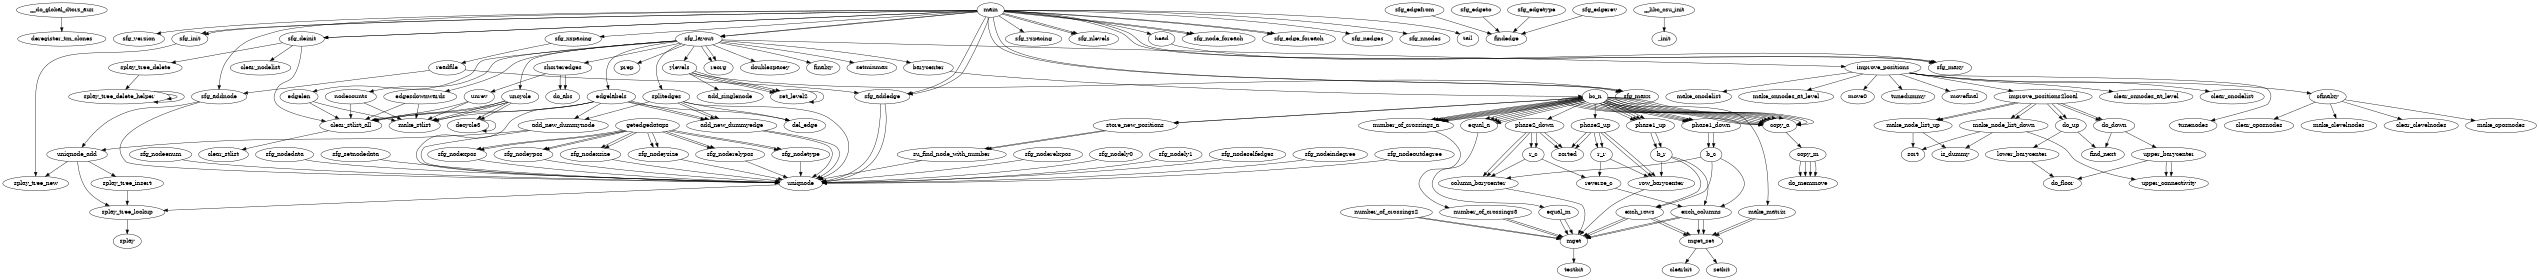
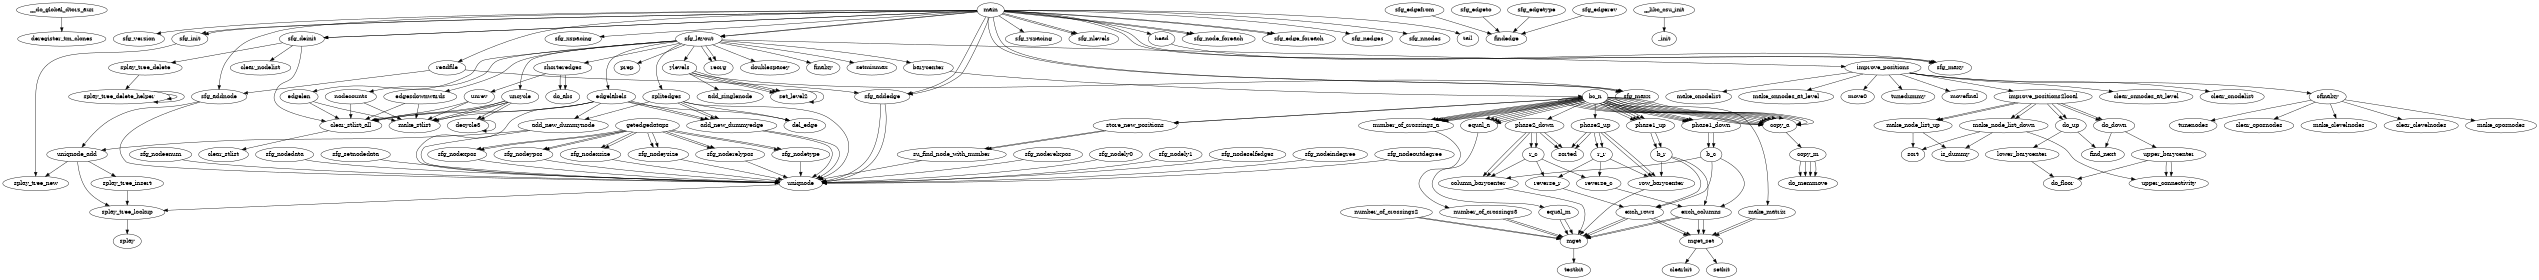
  digraph {
    __do_global_dtors_aux
    deregister_tm_clones
    main
    sfg_version
    sfg_init
    sfg_addnode
    sfg_addedge
    sfg_xspacing
    sfg_yspacing
    sfg_layout
    sfg_nlevels
    sfg_maxy
    sfg_maxx
    sfg_node_foreach
    sfg_edge_foreach
    sfg_deinit
    readfile
    sfg_nedges
    sfg_nnodes
    head
    tail
    splay_tree_new
    uniqnode
    uniqnode_add
    prep
    reorg
    uncycle
    ylevels
    shorteredges
    edgesdownwards
    edgelen
    doublespacey
    edgelabels
    splitedges
    nodecounts
    barycenter
    improve_positions
    finalxy
    setminmax
    clear_stlist_all
    clear_nodelist
    splay_tree_delete
    splay_tree_lookup
    splay_tree_insert
    decycle3
    make_stlist
    add_singlenode
    set_level2
    unrev
    do_abs
    add_new_dummynode
    add_new_dummyedge
    del_edge
    bc_n
    improve_positions2local
    cfinalxy
    make_cnodelist
    make_cnnodes_at_level
    move0
    tunedummy
    tunenodes
    movefinal
    clear_cnnodes_at_level
    clear_cnodelist
    clear_stlist
    splay_tree_delete_helper
    getedgedataps
    sfg_nodetype
    sfg_nodexpos
    sfg_nodeypos
    sfg_nodexsize
    sfg_nodeysize
    sfg_noderelypos
    splay
    number_of_crossings_a
    make_matrix
    store_new_positions
    equal_a
    copy_a
    phase1_down
    phase1_up
    phase2_down
    phase2_up
    make_node_list_up
    make_node_list_down
    do_down
    do_up
    make_cposnodes
    clear_cposnodes
    make_clevelnodes
    clear_clevelnodes
    sfg_noderelxpos
    sfg_nodely0
    sfg_nodely1
    sfg_nodeselfedges
    sfg_nodeindegree
    sfg_nodeoutdegree
    sfg_nodeenum
    sfg_nodedata
    sfg_setnodedata
    sfg_edgefrom
    findedge
    sfg_edgeto
    sfg_edgetype
    sfg_edgerev
    mget
    testbit
    mget_set
    setbit
    clearbit
    number_of_crossings2
    number_of_crossings3
    su_find_node_with_number
    copy_m
    do_memmove
    equal_m
    exch_rows
    exch_columns
+   reverse_r
    reverse_c
    row_barycenter
    column_barycenter
    r_r
    r_c
    b_r
    b_c
    sorted
    upper_barycenter
    upper_connectivity
    do_floor
    lower_barycenter
    is_dummy
    sort
    find_next
    __libc_csu_init
    _init
    __do_global_dtors_aux -> deregister_tm_clones
    main -> sfg_version
    main -> sfg_init
    main -> sfg_init
    main -> sfg_addnode
    main -> sfg_addedge
    main -> sfg_addedge
    main -> sfg_xspacing
    main -> sfg_yspacing
    main -> sfg_layout
    main -> sfg_layout
    main -> sfg_nlevels
    main -> sfg_nlevels
    main -> sfg_maxy
    main -> sfg_maxy
    main -> sfg_maxx
    main -> sfg_maxx
    main -> sfg_node_foreach
    main -> sfg_node_foreach
    main -> sfg_edge_foreach
    main -> sfg_edge_foreach
    main -> sfg_deinit
    main -> sfg_deinit
-   sfg_xspacing -> readfile
+   main -> readfile
    main -> sfg_nedges
    main -> sfg_nnodes
    main -> head
    main -> tail
    sfg_init -> splay_tree_new
    sfg_addnode -> uniqnode
    sfg_addnode -> uniqnode_add
    sfg_addedge -> uniqnode
    sfg_addedge -> uniqnode
    sfg_layout -> prep
    sfg_layout -> reorg
    sfg_layout -> reorg
    sfg_layout -> uncycle
    sfg_layout -> ylevels
    sfg_layout -> shorteredges
    sfg_layout -> edgesdownwards
    sfg_layout -> edgelen
    sfg_layout -> doublespacey
    sfg_layout -> edgelabels
    sfg_layout -> splitedges
    sfg_layout -> nodecounts
    sfg_layout -> barycenter
    sfg_layout -> improve_positions
    sfg_layout -> finalxy
    sfg_layout -> setminmax
    sfg_deinit -> clear_stlist_all
    sfg_deinit -> clear_nodelist
    sfg_deinit -> splay_tree_delete
    readfile -> sfg_addnode
    readfile -> sfg_addedge
    head -> sfg_maxy
    uniqnode -> splay_tree_lookup
    uniqnode_add -> splay_tree_new
    uniqnode_add -> splay_tree_lookup
    uniqnode_add -> splay_tree_insert
    uncycle -> clear_stlist_all
    uncycle -> clear_stlist_all
    uncycle -> decycle3
    uncycle -> decycle3
    uncycle -> make_stlist
    uncycle -> make_stlist
    ylevels -> sfg_maxx
    ylevels -> add_singlenode
    ylevels -> set_level2
    ylevels -> set_level2
    ylevels -> set_level2
    shorteredges -> unrev
    shorteredges -> do_abs
    shorteredges -> do_abs
    edgesdownwards -> clear_stlist_all
    edgesdownwards -> make_stlist
    edgelen -> clear_stlist_all
    edgelen -> make_stlist
    edgelabels -> uniqnode
    edgelabels -> clear_stlist_all
    edgelabels -> make_stlist
    edgelabels -> add_new_dummynode
    edgelabels -> add_new_dummyedge
    edgelabels -> add_new_dummyedge
    edgelabels -> del_edge
    splitedges -> uniqnode
    splitedges -> add_new_dummynode
    splitedges -> add_new_dummyedge
    splitedges -> add_new_dummyedge
    splitedges -> del_edge
    nodecounts -> clear_stlist_all
    nodecounts -> make_stlist
    barycenter -> bc_n
    improve_positions -> improve_positions2local
    improve_positions -> cfinalxy
    improve_positions -> make_cnodelist
    improve_positions -> make_cnnodes_at_level
    improve_positions -> move0
    improve_positions -> tunedummy
-   improve_positions -> tunenodes
+   cfinalxy -> tunenodes
    improve_positions -> movefinal
    improve_positions -> clear_cnnodes_at_level
    improve_positions -> clear_cnodelist
    clear_stlist_all -> clear_stlist
    splay_tree_delete -> splay_tree_delete_helper
    splay_tree_lookup -> splay
    splay_tree_insert -> splay_tree_lookup
    decycle3 -> decycle3
    set_level2 -> set_level2
    unrev -> clear_stlist_all
    unrev -> make_stlist
    add_new_dummynode -> uniqnode
    add_new_dummynode -> uniqnode_add
    add_new_dummyedge -> uniqnode
    add_new_dummyedge -> uniqnode
    bc_n -> number_of_crossings_a
    bc_n -> number_of_crossings_a
    bc_n -> number_of_crossings_a
    bc_n -> number_of_crossings_a
    bc_n -> number_of_crossings_a
    bc_n -> number_of_crossings_a
    bc_n -> number_of_crossings_a
    bc_n -> make_matrix
    bc_n -> store_new_positions
    bc_n -> store_new_positions
    bc_n -> equal_a
    bc_n -> equal_a
    bc_n -> equal_a
    bc_n -> equal_a
    bc_n -> equal_a
    bc_n -> copy_a
    bc_n -> copy_a
    bc_n -> copy_a
    bc_n -> copy_a
    bc_n -> copy_a
    bc_n -> copy_a
    bc_n -> copy_a
    bc_n -> copy_a
    bc_n -> copy_a
    bc_n -> copy_a
    bc_n -> copy_a
    bc_n -> copy_a
    bc_n -> copy_a
    bc_n -> copy_a
    bc_n -> phase1_down
    bc_n -> phase1_down
    bc_n -> phase1_down
    bc_n -> phase1_down
    bc_n -> phase1_up
    bc_n -> phase1_up
    bc_n -> phase1_up
    bc_n -> phase1_up
    bc_n -> phase2_down
    bc_n -> phase2_up
    improve_positions2local -> make_node_list_up
    improve_positions2local -> make_node_list_up
    improve_positions2local -> make_node_list_down
    improve_positions2local -> make_node_list_down
    improve_positions2local -> do_down
    improve_positions2local -> do_down
    improve_positions2local -> do_up
    improve_positions2local -> do_up
    cfinalxy -> make_cposnodes
    cfinalxy -> clear_cposnodes
    cfinalxy -> make_clevelnodes
    cfinalxy -> clear_clevelnodes
    splay_tree_delete_helper -> splay_tree_delete_helper
    splay_tree_delete_helper -> splay_tree_delete_helper
    getedgedataps -> sfg_nodetype
    getedgedataps -> sfg_nodetype
    getedgedataps -> sfg_nodexpos
    getedgedataps -> sfg_nodexpos
    getedgedataps -> sfg_nodeypos
    getedgedataps -> sfg_nodeypos
    getedgedataps -> sfg_nodexsize
    getedgedataps -> sfg_nodexsize
    getedgedataps -> sfg_nodeysize
    getedgedataps -> sfg_nodeysize
    getedgedataps -> sfg_noderelypos
    getedgedataps -> sfg_noderelypos
    sfg_nodetype -> uniqnode
    sfg_nodexpos -> uniqnode
    sfg_nodeypos -> uniqnode
    sfg_nodexsize -> uniqnode
    sfg_nodeysize -> uniqnode
    sfg_noderelypos -> uniqnode
    number_of_crossings_a -> number_of_crossings3
    make_matrix -> mget_set
    make_matrix -> mget_set
    store_new_positions -> su_find_node_with_number
    store_new_positions -> su_find_node_with_number
    equal_a -> equal_m
    copy_a -> copy_m
    phase1_down -> b_c
    phase1_down -> b_c
    phase1_up -> b_r
    phase1_up -> b_r
    phase2_down -> column_barycenter
    phase2_down -> column_barycenter
    phase2_down -> r_c
    phase2_down -> r_c
    phase2_down -> sorted
    phase2_down -> sorted
    phase2_up -> row_barycenter
    phase2_up -> row_barycenter
    phase2_up -> r_r
    phase2_up -> r_r
    phase2_up -> sorted
    phase2_up -> sorted
    make_node_list_up -> is_dummy
    make_node_list_up -> sort
    make_node_list_down -> upper_connectivity
    make_node_list_down -> is_dummy
    make_node_list_down -> sort
    do_down -> upper_barycenter
    do_down -> find_next
    do_up -> lower_barycenter
    do_up -> find_next
    sfg_noderelxpos -> uniqnode
    sfg_nodely0 -> uniqnode
    sfg_nodely1 -> uniqnode
    sfg_nodeselfedges -> uniqnode
    sfg_nodeindegree -> uniqnode
    sfg_nodeoutdegree -> uniqnode
    sfg_nodeenum -> uniqnode
    sfg_nodedata -> uniqnode
    sfg_setnodedata -> uniqnode
    sfg_edgefrom -> findedge
    sfg_edgeto -> findedge
    sfg_edgetype -> findedge
    sfg_edgerev -> findedge
    mget -> testbit
    mget_set -> setbit
    mget_set -> clearbit
    number_of_crossings2 -> mget
    number_of_crossings2 -> mget
    number_of_crossings3 -> mget
    number_of_crossings3 -> mget
    su_find_node_with_number -> uniqnode
    copy_m -> do_memmove
    copy_m -> do_memmove
    copy_m -> do_memmove
    copy_m -> do_memmove
    equal_m -> mget
    equal_m -> mget
    exch_rows -> mget
    exch_rows -> mget
    exch_rows -> mget_set
    exch_rows -> mget_set
    exch_columns -> mget
    exch_columns -> mget
    exch_columns -> mget_set
    exch_columns -> mget_set
+   reverse_r -> exch_rows
    reverse_c -> exch_columns
    row_barycenter -> mget
    column_barycenter -> mget
+   r_r -> reverse_r
    r_r -> reverse_c
    r_r -> row_barycenter
+   r_c -> reverse_r
    r_c -> reverse_c
    r_c -> column_barycenter
    b_r -> exch_rows
    b_r -> exch_columns
    b_r -> row_barycenter
    b_c -> exch_rows
    b_c -> exch_columns
    b_c -> column_barycenter
    upper_barycenter -> upper_connectivity
    upper_barycenter -> upper_connectivity
    upper_barycenter -> do_floor
    lower_barycenter -> do_floor
    __libc_csu_init -> _init
  }
